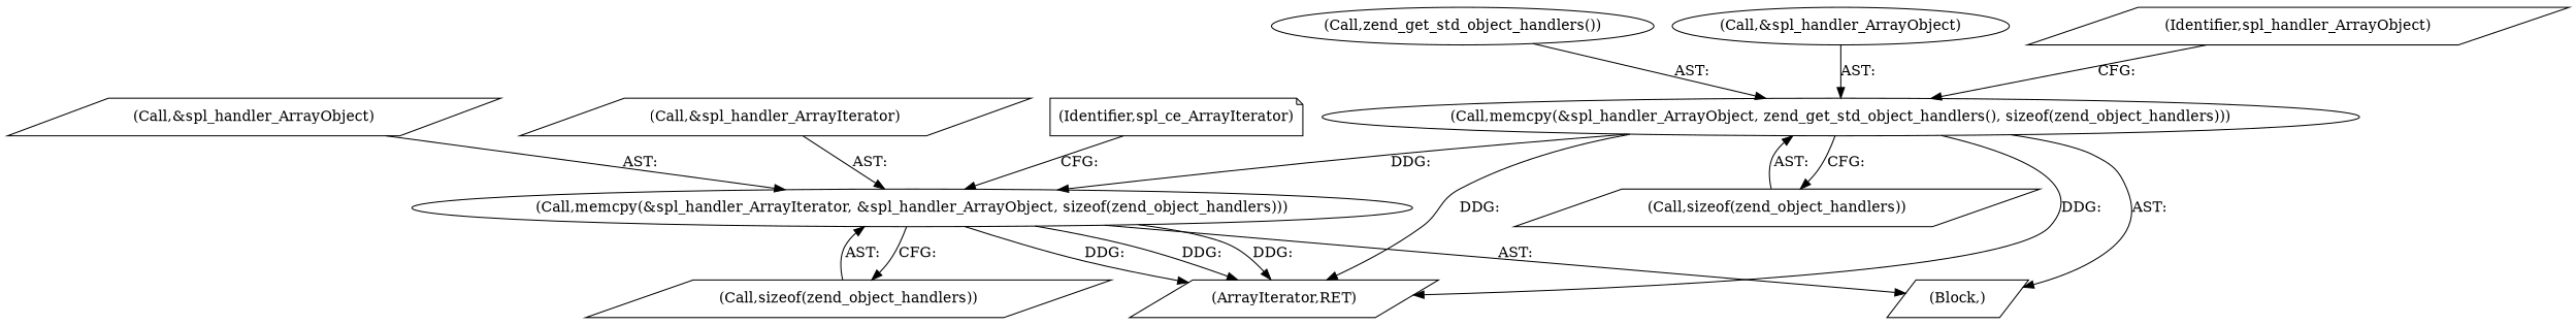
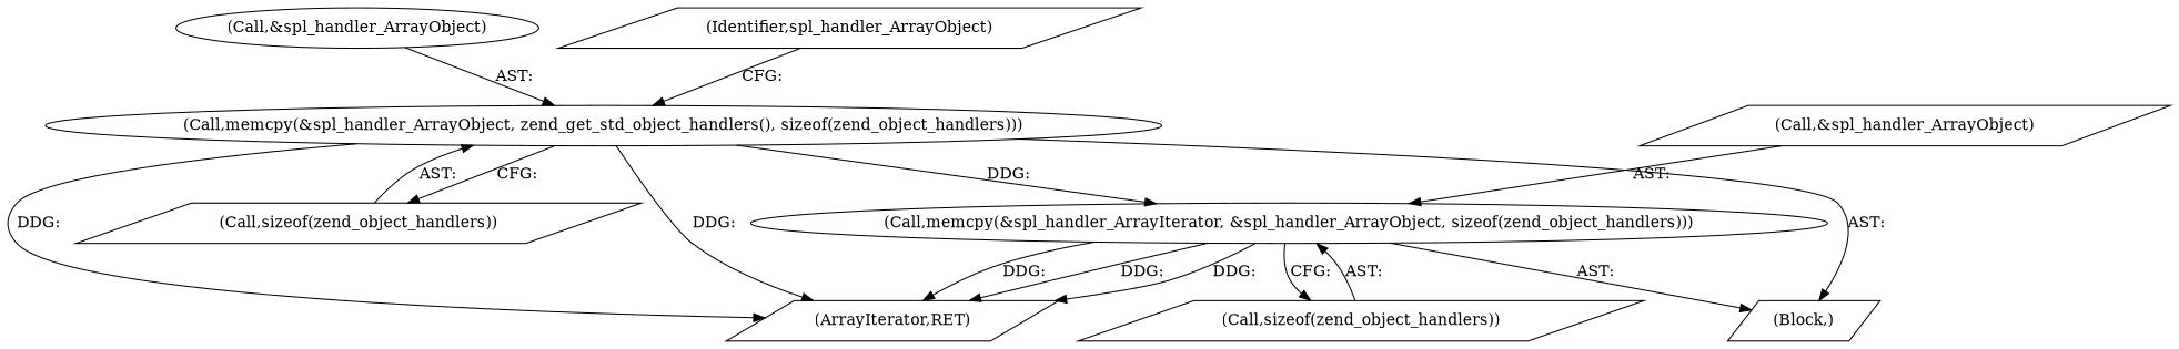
  digraph {
    node [shape=parallelogram]
    n1 [label="(Call,memcpy(&spl_handler_ArrayObject, zend_get_std_object_handlers(), sizeof(zend_object_handlers)))" shape=ellipse]
    n2 [label="(Call,memcpy(&spl_handler_ArrayIterator, &spl_handler_ArrayObject, sizeof(zend_object_handlers)))" shape=ellipse]
    n3 [label="(Block,)"]
    n4 [label="(ArrayIterator,RET)"]
    n5 [label="(Call,sizeof(zend_object_handlers))"]
    n6 [label="(Call,sizeof(zend_object_handlers))"]
-   n7 [label="(Identifier,spl_ce_ArrayIterator)" shape=note]
-   n8 [label="(Call,zend_get_std_object_handlers())" shape=ellipse]
    n9 [label="(Call,&spl_handler_ArrayObject)" shape=ellipse]
    n10 [label="(Call,&spl_handler_ArrayObject)"]
-   n11 [label="(Call,&spl_handler_ArrayIterator)"]
    n12 [label="(Identifier,spl_handler_ArrayObject)"]
    n1 -> n2 [label="DDG: "]
    n1 -> n3 [label="AST: "]
    n1 -> n4 [label="DDG: "]
    n1 -> n4 [label="DDG: "]
    n1 -> n5 [label="CFG: "]
    n2 -> n3 [label="AST: "]
    n2 -> n4 [label="DDG: "]
    n2 -> n4 [label="DDG: "]
    n2 -> n4 [label="DDG: "]
    n2 -> n6 [label="CFG: "]
    n5 -> n1 [label="AST: "]
    n6 -> n2 [label="AST: "]
-   n7 -> n2 [label="CFG: "]
-   n8 -> n1 [label="AST: "]
    n9 -> n1 [label="AST: "]
    n10 -> n2 [label="AST: "]
-   n11 -> n2 [label="AST: "]
    n12 -> n1 [label="CFG: "]
  }
